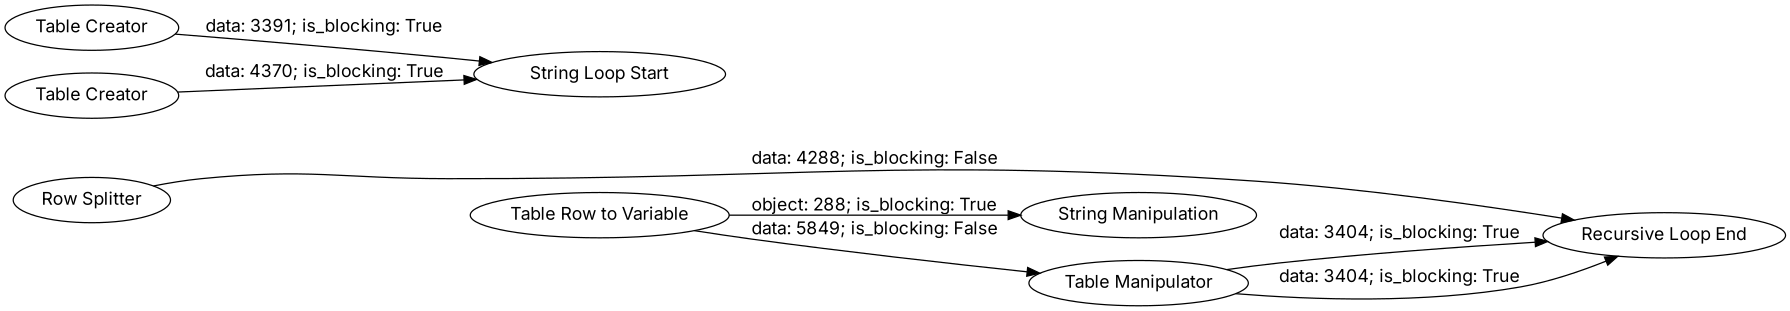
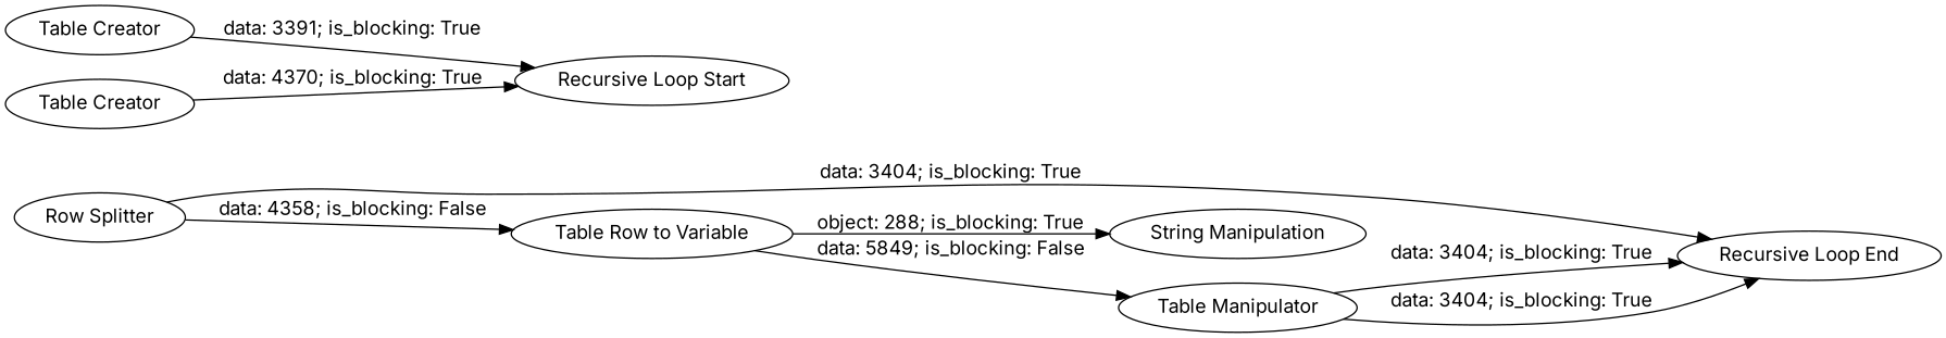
  digraph {
    fontname=Inter
    rankdir=LR
    node [fontname=Inter]
    edge [fontname=Inter]
    n1 [label="Row Splitter"]
    n2 [label="Recursive Loop End"]
    n3 [label="Table Row to Variable"]
    n4 [label="String Manipulation"]
    n5 [label="Table Manipulator"]
-   n6 [label="String Loop Start"]
+   n6 [label="Recursive Loop Start"]
    n7 [label="Table Creator"]
    n8 [label="Table Creator"]
-   n1 -> n2 [label="data: 4288; is_blocking: False"]
+   n1 -> n2 [label="data: 3404; is_blocking: True"]
+   n1 -> n3 [label="data: 4358; is_blocking: False"]
    n3 -> n4 [label="object: 288; is_blocking: True"]
    n3 -> n5 [label="data: 5849; is_blocking: False"]
    n5 -> n2 [label="data: 3404; is_blocking: True"]
    n5 -> n2 [label="data: 3404; is_blocking: True"]
    n7 -> n6 [label="data: 3391; is_blocking: True"]
    n8 -> n6 [label="data: 4370; is_blocking: True"]
  }
